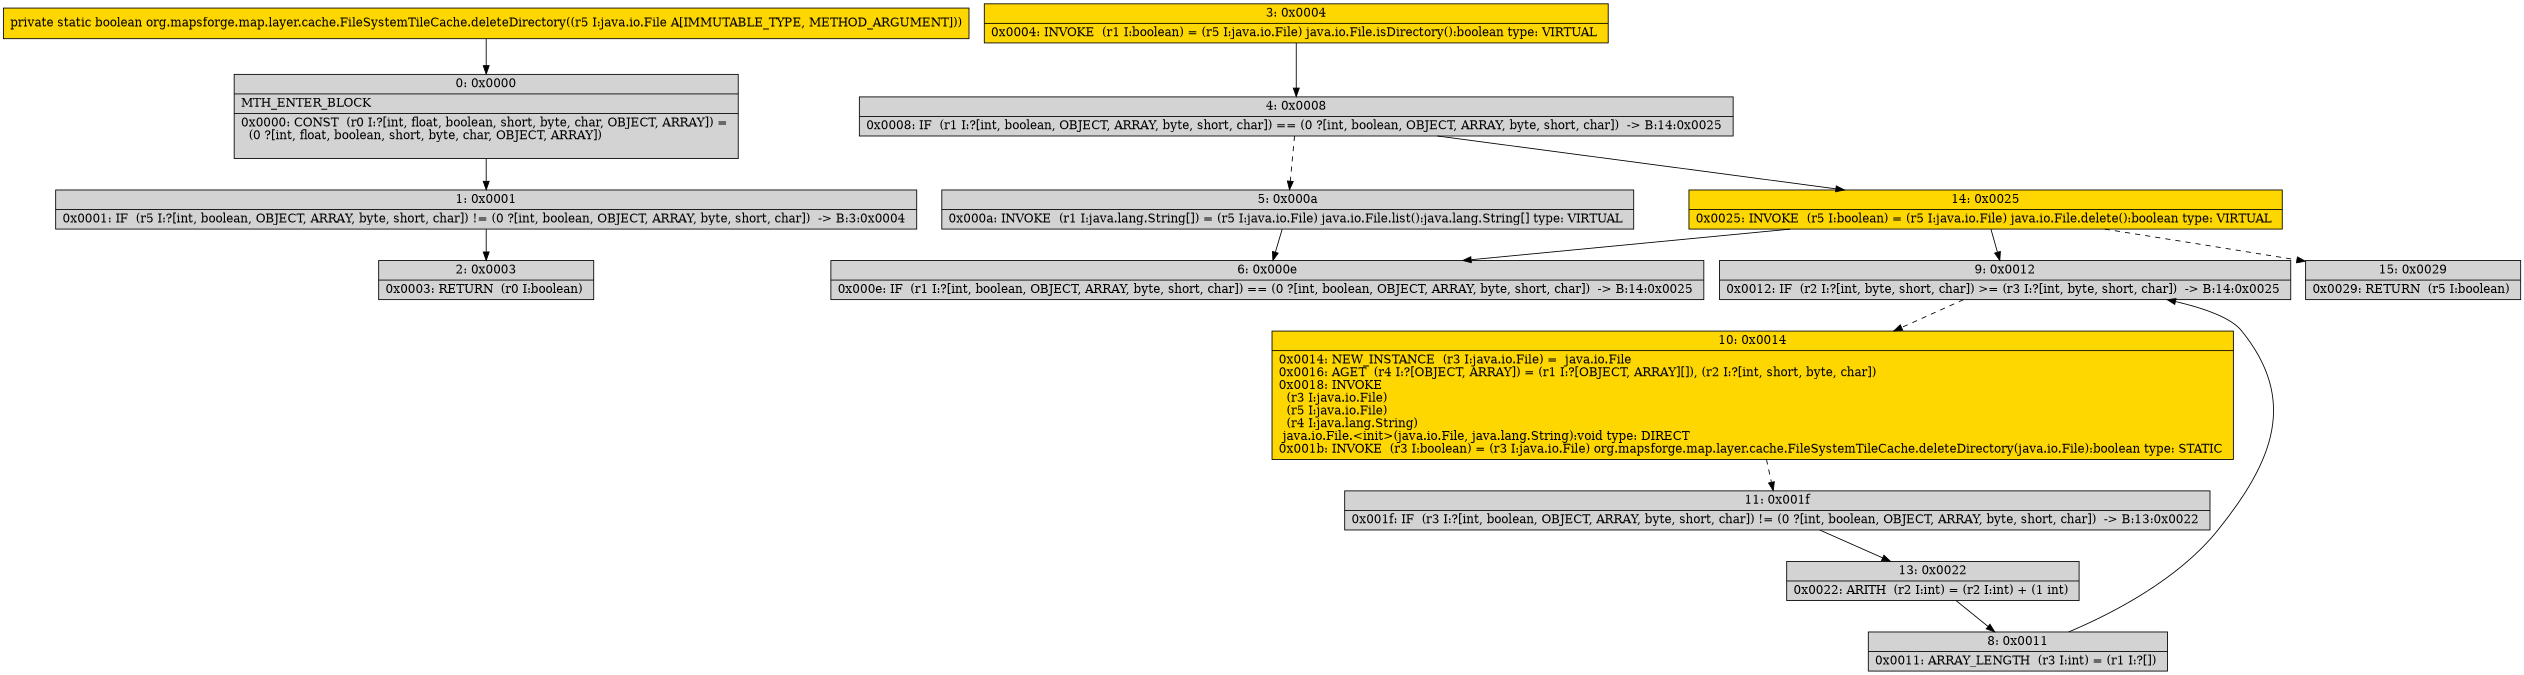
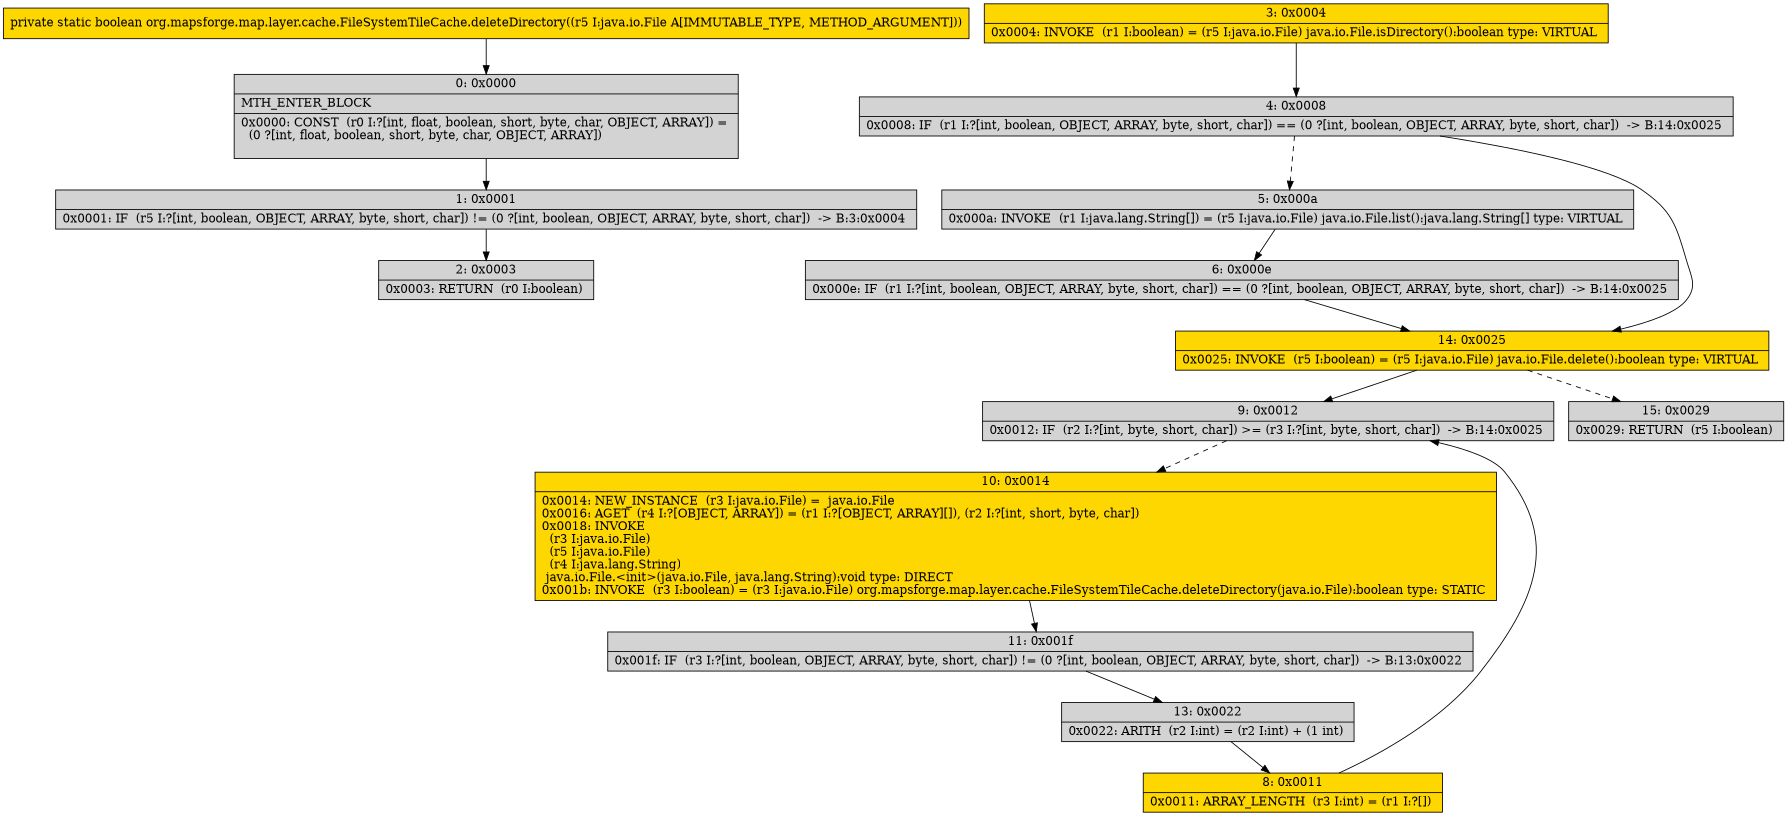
  digraph {
    node [fillcolor=lightgrey shape=record style=filled]
    n1 [label="{0\:\ 0x0000|MTH_ENTER_BLOCK\l|0x0000: CONST  (r0 I:?[int, float, boolean, short, byte, char, OBJECT, ARRAY]) = \l  (0 ?[int, float, boolean, short, byte, char, OBJECT, ARRAY])\l \l}"]
    n2 [label="{1\:\ 0x0001|0x0001: IF  (r5 I:?[int, boolean, OBJECT, ARRAY, byte, short, char]) != (0 ?[int, boolean, OBJECT, ARRAY, byte, short, char])  \-\> B:3:0x0004 \l}"]
    n3 [label="{2\:\ 0x0003|0x0003: RETURN  (r0 I:boolean) \l}"]
    n4 [fillcolor=gold label="{3\:\ 0x0004|0x0004: INVOKE  (r1 I:boolean) = (r5 I:java.io.File) java.io.File.isDirectory():boolean type: VIRTUAL \l}"]
    n5 [label="{4\:\ 0x0008|0x0008: IF  (r1 I:?[int, boolean, OBJECT, ARRAY, byte, short, char]) == (0 ?[int, boolean, OBJECT, ARRAY, byte, short, char])  \-\> B:14:0x0025 \l}"]
    n6 [label="{5\:\ 0x000a|0x000a: INVOKE  (r1 I:java.lang.String[]) = (r5 I:java.io.File) java.io.File.list():java.lang.String[] type: VIRTUAL \l}"]
    n7 [fillcolor=gold label="{14\:\ 0x0025|0x0025: INVOKE  (r5 I:boolean) = (r5 I:java.io.File) java.io.File.delete():boolean type: VIRTUAL \l}"]
    n8 [label="{6\:\ 0x000e|0x000e: IF  (r1 I:?[int, boolean, OBJECT, ARRAY, byte, short, char]) == (0 ?[int, boolean, OBJECT, ARRAY, byte, short, char])  \-\> B:14:0x0025 \l}"]
    n9 [label="{9\:\ 0x0012|0x0012: IF  (r2 I:?[int, byte, short, char]) \>= (r3 I:?[int, byte, short, char])  \-\> B:14:0x0025 \l}"]
    n10 [label="{15\:\ 0x0029|0x0029: RETURN  (r5 I:boolean) \l}"]
-   n11 [label="{8\:\ 0x0011|0x0011: ARRAY_LENGTH  (r3 I:int) = (r1 I:?[]) \l}"]
+   n11 [fillcolor=gold label="{8\:\ 0x0011|0x0011: ARRAY_LENGTH  (r3 I:int) = (r1 I:?[]) \l}"]
    n12 [fillcolor=gold label="{10\:\ 0x0014|0x0014: NEW_INSTANCE  (r3 I:java.io.File) =  java.io.File \l0x0016: AGET  (r4 I:?[OBJECT, ARRAY]) = (r1 I:?[OBJECT, ARRAY][]), (r2 I:?[int, short, byte, char]) \l0x0018: INVOKE  \l  (r3 I:java.io.File)\l  (r5 I:java.io.File)\l  (r4 I:java.lang.String)\l java.io.File.\<init\>(java.io.File, java.lang.String):void type: DIRECT \l0x001b: INVOKE  (r3 I:boolean) = (r3 I:java.io.File) org.mapsforge.map.layer.cache.FileSystemTileCache.deleteDirectory(java.io.File):boolean type: STATIC \l}"]
    n13 [label="{11\:\ 0x001f|0x001f: IF  (r3 I:?[int, boolean, OBJECT, ARRAY, byte, short, char]) != (0 ?[int, boolean, OBJECT, ARRAY, byte, short, char])  \-\> B:13:0x0022 \l}"]
    n14 [label="{13\:\ 0x0022|0x0022: ARITH  (r2 I:int) = (r2 I:int) + (1 int) \l}"]
    n15 [fillcolor=gold label="{private static boolean org.mapsforge.map.layer.cache.FileSystemTileCache.deleteDirectory((r5 I:java.io.File A[IMMUTABLE_TYPE, METHOD_ARGUMENT])) }"]
    n1 -> n2
    n2 -> n3 [style=solid]
    n4 -> n5
    n5 -> n6 [style=dashed]
    n5 -> n7
    n6 -> n8
    n7 -> n9
    n7 -> n10 [style=dashed]
-   n7 -> n8
+   n8 -> n7
    n9 -> n12 [style=dashed]
    n11 -> n9
-   n12 -> n13 [style=dashed]
+   n12 -> n13
    n13 -> n14
    n14 -> n11
    n15 -> n1
  }
